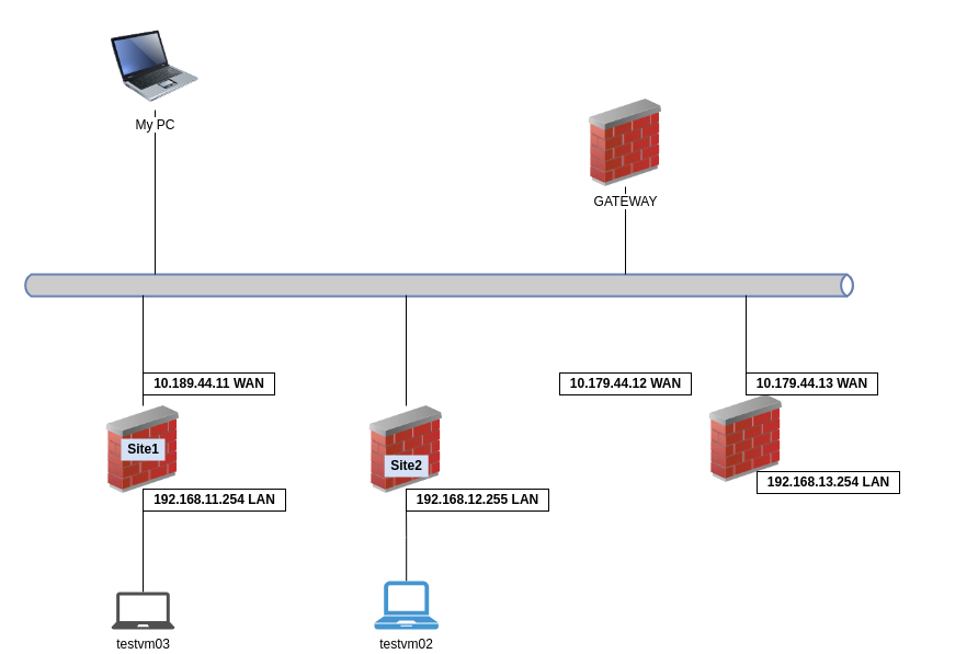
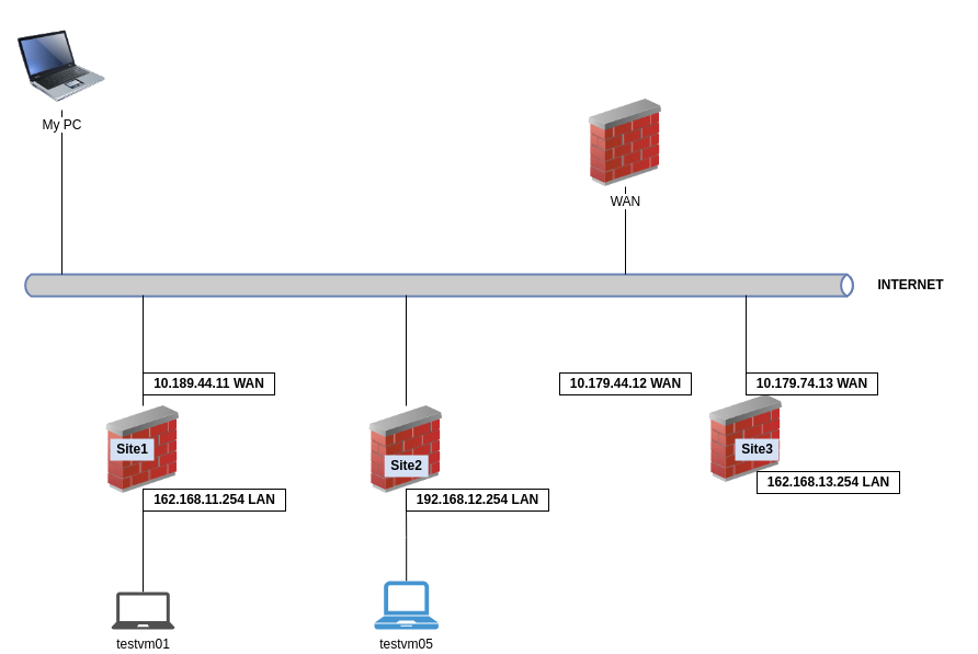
  <mxCell id="0" />
  <mxCell id="1" parent="0" />
  <mxCell id="2" value="" style="html=1;outlineConnect=0;fillColor=#CCCCCC;strokeColor=#6881B3;gradientColor=none;gradientDirection=north;strokeWidth=2;shape=mxgraph.networks.bus;gradientColor=none;gradientDirection=north;fontColor=#ffffff;perimeter=backbonePerimeter;backboneSize=20;" vertex="1" parent="1"><mxGeometry x="20" y="250" width="760" height="20" as="geometry" /></mxCell>
+ <mxCell id="3" value="INTERNET" style="text;html=1;align=center;verticalAlign=middle;resizable=0;points=[];autosize=1;strokeColor=none;fillColor=none;fontStyle=1" vertex="1" parent="1"><mxGeometry x="790" y="250" width="80" height="20" as="geometry" /></mxCell>
  <mxCell id="4" value="" style="edgeStyle=orthogonalEdgeStyle;rounded=0;orthogonalLoop=1;jettySize=auto;html=1;endArrow=none;endFill=0;" edge="1" parent="1" source="5" target="2"><mxGeometry relative="1" as="geometry"><Array as="points"><mxPoint x="380" y="260" /><mxPoint x="380" y="260" /></Array></mxGeometry></mxCell>
  <mxCell id="5" value="" style="image;html=1;image=img/lib/clip_art/networking/Firewall_02_128x128.png;strokeWidth=1;gradientColor=none;" vertex="1" parent="1"><mxGeometry x="330" y="370" width="80" height="80" as="geometry" /></mxCell>
  <mxCell id="6" value="" style="edgeStyle=orthogonalEdgeStyle;rounded=0;orthogonalLoop=1;jettySize=auto;html=1;endArrow=none;endFill=0;" edge="1" parent="1" source="7" target="2"><mxGeometry relative="1" as="geometry"><Array as="points"><mxPoint x="160" y="260" /><mxPoint x="160" y="260" /></Array></mxGeometry></mxCell>
  <mxCell id="7" value="" style="image;html=1;image=img/lib/clip_art/networking/Firewall_02_128x128.png;strokeWidth=1;gradientColor=none;" vertex="1" parent="1"><mxGeometry x="90" y="370" width="80" height="80" as="geometry" /></mxCell>
  <mxCell id="8" value="" style="edgeStyle=orthogonalEdgeStyle;rounded=0;orthogonalLoop=1;jettySize=auto;html=1;endArrow=none;endFill=0;" edge="1" parent="1" source="9" target="2"><mxGeometry relative="1" as="geometry"><Array as="points"><mxPoint x="450" y="260" /><mxPoint x="450" y="260" /></Array></mxGeometry></mxCell>
  <mxCell id="9" value="" style="image;html=1;image=img/lib/clip_art/networking/Firewall_02_128x128.png;strokeWidth=1;gradientColor=none;" vertex="1" parent="1"><mxGeometry x="640" y="360" width="80" height="80" as="geometry" /></mxCell>
  <mxCell id="10" value="" style="edgeStyle=orthogonalEdgeStyle;rounded=0;orthogonalLoop=1;jettySize=auto;html=1;endArrow=none;endFill=0;" edge="1" parent="1" source="11" target="2"><mxGeometry relative="1" as="geometry"><Array as="points"><mxPoint x="570" y="250" /><mxPoint x="570" y="250" /></Array></mxGeometry></mxCell>
- <mxCell id="11" value="GATEWAY" style="image;html=1;image=img/lib/clip_art/networking/Firewall_02_128x128.png;strokeWidth=1;gradientColor=none;" vertex="1" parent="1"><mxGeometry x="530" y="90" width="80" height="80" as="geometry" /></mxCell>
+ <mxCell id="11" value="WAN" style="image;html=1;image=img/lib/clip_art/networking/Firewall_02_128x128.png;strokeWidth=1;gradientColor=none;" vertex="1" parent="1"><mxGeometry x="530" y="90" width="80" height="80" as="geometry" /></mxCell>
  <mxCell id="12" value="" style="edgeStyle=orthogonalEdgeStyle;rounded=0;orthogonalLoop=1;jettySize=auto;html=1;endArrow=none;endFill=0;" edge="1" parent="1" source="13" target="7"><mxGeometry relative="1" as="geometry" /></mxCell>
- <mxCell id="13" value="testvm03" style="sketch=0;pointerEvents=1;shadow=0;dashed=0;html=1;strokeColor=none;fillColor=#505050;labelPosition=center;verticalLabelPosition=bottom;verticalAlign=top;outlineConnect=0;align=center;shape=mxgraph.office.devices.laptop;" vertex="1" parent="1"><mxGeometry x="101" y="540" width="58" height="34" as="geometry" /></mxCell>
+ <mxCell id="13" value="testvm01" style="sketch=0;pointerEvents=1;shadow=0;dashed=0;html=1;strokeColor=none;fillColor=#505050;labelPosition=center;verticalLabelPosition=bottom;verticalAlign=top;outlineConnect=0;align=center;shape=mxgraph.office.devices.laptop;" vertex="1" parent="1"><mxGeometry x="101" y="540" width="58" height="34" as="geometry" /></mxCell>
  <mxCell id="14" value="" style="edgeStyle=orthogonalEdgeStyle;rounded=0;orthogonalLoop=1;jettySize=auto;html=1;endArrow=none;endFill=0;" edge="1" parent="1" source="15" target="5"><mxGeometry relative="1" as="geometry" /></mxCell>
- <mxCell id="15" value="testvm02" style="pointerEvents=1;shadow=0;dashed=0;html=1;strokeColor=none;fillColor=#4495D1;labelPosition=center;verticalLabelPosition=bottom;verticalAlign=top;align=center;outlineConnect=0;shape=mxgraph.veeam.laptop;" vertex="1" parent="1"><mxGeometry x="341" y="530" width="58.4" height="44" as="geometry" /></mxCell>
- <mxCell id="16" value="Site1" style="text;html=1;align=center;verticalAlign=middle;resizable=0;points=[];autosize=1;strokeColor=none;fillColor=#D4E1F5;fontStyle=1" vertex="1" parent="1"><mxGeometry x="110" y="400" width="40" height="20" as="geometry" /></mxCell>
+ <mxCell id="15" value="testvm05" style="pointerEvents=1;shadow=0;dashed=0;html=1;strokeColor=none;fillColor=#4495D1;labelPosition=center;verticalLabelPosition=bottom;verticalAlign=top;align=center;outlineConnect=0;shape=mxgraph.veeam.laptop;" vertex="1" parent="1"><mxGeometry x="341" y="530" width="58.4" height="44" as="geometry" /></mxCell>
+ <mxCell id="16" value="Site1" style="text;html=1;align=center;verticalAlign=middle;resizable=0;points=[];autosize=1;strokeColor=none;fillColor=#D4E1F5;fontStyle=1" vertex="1" parent="1"><mxGeometry x="100" y="400" width="40" height="20" as="geometry" /></mxCell>
  <mxCell id="17" value="Site2" style="text;html=1;align=center;verticalAlign=middle;resizable=0;points=[];autosize=1;strokeColor=none;fillColor=#D4E1F5;fontStyle=1" vertex="1" parent="1"><mxGeometry x="350.2" y="415" width="40" height="20" as="geometry" /></mxCell>
+ <mxCell id="18" value="Site3" style="text;html=1;align=center;verticalAlign=middle;resizable=0;points=[];autosize=1;strokeColor=none;fillColor=#D4E1F5;fontStyle=1" vertex="1" parent="1"><mxGeometry x="670" y="400" width="40" height="20" as="geometry" /></mxCell>
  <mxCell id="19" value="10.189.44.11 WAN" style="text;html=1;align=center;verticalAlign=middle;resizable=0;points=[];autosize=1;strokeColor=default;fillColor=none;fontStyle=1" vertex="1" parent="1"><mxGeometry x="130" y="340" width="120" height="20" as="geometry" /></mxCell>
  <mxCell id="20" value="10.179.44.12 WAN" style="text;html=1;align=center;verticalAlign=middle;resizable=0;points=[];autosize=1;strokeColor=default;fillColor=none;fontStyle=1" vertex="1" parent="1"><mxGeometry x="510" y="340" width="120" height="20" as="geometry" /></mxCell>
- <mxCell id="21" value="10.179.44.13 WAN" style="text;html=1;align=center;verticalAlign=middle;resizable=0;points=[];autosize=1;strokeColor=default;fillColor=none;fontStyle=1" vertex="1" parent="1"><mxGeometry x="680" y="340" width="120" height="20" as="geometry" /></mxCell>
- <mxCell id="22" value="192.168.11.254 LAN" style="text;html=1;align=center;verticalAlign=middle;resizable=0;points=[];autosize=1;strokeColor=default;fillColor=none;fontStyle=1" vertex="1" parent="1"><mxGeometry x="130" y="446" width="130" height="20" as="geometry" /></mxCell>
- <mxCell id="23" value="192.168.12.255 LAN" style="text;html=1;align=center;verticalAlign=middle;resizable=0;points=[];autosize=1;strokeColor=default;fillColor=none;fontStyle=1" vertex="1" parent="1"><mxGeometry x="370" y="446" width="130" height="20" as="geometry" /></mxCell>
- <mxCell id="24" value="192.168.13.254 LAN" style="text;html=1;align=center;verticalAlign=middle;resizable=0;points=[];autosize=1;strokeColor=default;fillColor=none;fontStyle=1" vertex="1" parent="1"><mxGeometry x="690" y="430" width="130" height="20" as="geometry" /></mxCell>
+ <mxCell id="21" value="10.179.74.13 WAN" style="text;html=1;align=center;verticalAlign=middle;resizable=0;points=[];autosize=1;strokeColor=default;fillColor=none;fontStyle=1" vertex="1" parent="1"><mxGeometry x="680" y="340" width="120" height="20" as="geometry" /></mxCell>
+ <mxCell id="22" value="162.168.11.254 LAN" style="text;html=1;align=center;verticalAlign=middle;resizable=0;points=[];autosize=1;strokeColor=default;fillColor=none;fontStyle=1" vertex="1" parent="1"><mxGeometry x="130" y="446" width="130" height="20" as="geometry" /></mxCell>
+ <mxCell id="23" value="192.168.12.254 LAN" style="text;html=1;align=center;verticalAlign=middle;resizable=0;points=[];autosize=1;strokeColor=default;fillColor=none;fontStyle=1" vertex="1" parent="1"><mxGeometry x="370" y="446" width="130" height="20" as="geometry" /></mxCell>
+ <mxCell id="24" value="162.168.13.254 LAN" style="text;html=1;align=center;verticalAlign=middle;resizable=0;points=[];autosize=1;strokeColor=default;fillColor=none;fontStyle=1" vertex="1" parent="1"><mxGeometry x="690" y="430" width="130" height="20" as="geometry" /></mxCell>
  <mxCell id="25" value="" style="edgeStyle=orthogonalEdgeStyle;rounded=0;orthogonalLoop=1;jettySize=auto;html=1;endArrow=none;endFill=0;" edge="1" parent="1" source="26" target="2"><mxGeometry relative="1" as="geometry"><mxPoint x="141" y="230" as="targetPoint" /><Array as="points"><mxPoint x="260" y="260" /><mxPoint x="260" y="260" /></Array></mxGeometry></mxCell>
- <mxCell id="26" value="My PC" style="image;html=1;image=img/lib/clip_art/computers/Laptop_128x128.png;strokeColor=default;strokeWidth=1;fillColor=#D4E1F5;gradientColor=none;" vertex="1" parent="1"><mxGeometry x="101" y="20" width="80" height="80" as="geometry" /></mxCell>
+ <mxCell id="26" value="My PC" style="image;html=1;image=img/lib/clip_art/computers/Laptop_128x128.png;strokeColor=default;strokeWidth=1;fillColor=#D4E1F5;gradientColor=none;" vertex="1" parent="1"><mxGeometry x="16" y="20" width="80" height="80" as="geometry" /></mxCell>
